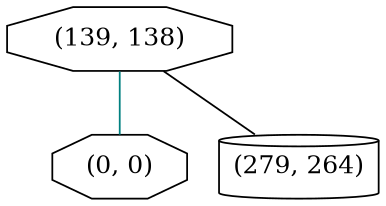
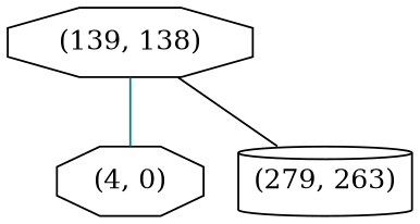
  graph {
    node [shape=octagon]
    "(139, 138)"
-   "(0, 0)"
-   "(279, 263)" [shape=cylinder label="(279, 264)"]
+   "(0, 0)" [label="(4, 0)"]
+   "(279, 263)" [shape=cylinder]
    "(139, 138)" -- "(0, 0)" [color=teal weight=4]
    "(139, 138)" -- "(279, 263)" [color=black weight=1]
  }
